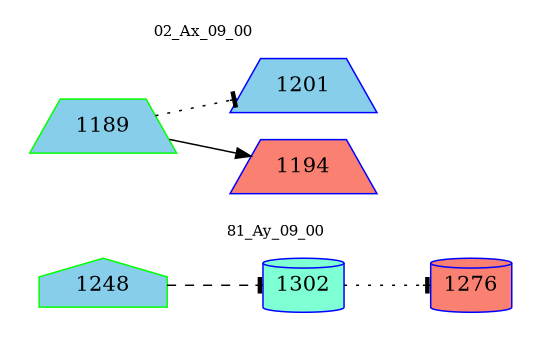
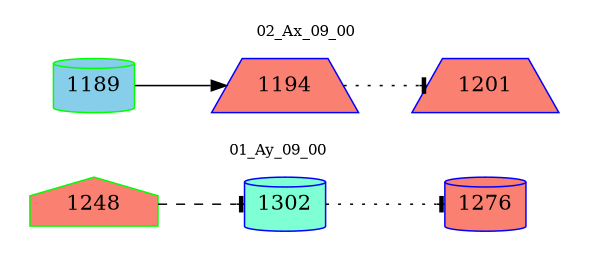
  digraph {
    rankdir=LR
    node [color=blue fillcolor=salmon shape=trapezium style=filled]
    edge [arrowhead=tee color=black style=dotted]
-   n1 [color=green fillcolor=skyblue label=1248 shape=house]
+   n1 [color=green label=1248 shape=house]
    n2 [fillcolor=aquamarine label=1302 shape=cylinder]
    n3 [label=1276 shape=cylinder]
-   n4 [color=green fillcolor=skyblue label=1189]
+   n4 [color=green fillcolor=skyblue label=1189 shape=cylinder]
    n5 [label=1194]
-   n6 [fillcolor=skyblue label=1201]
+   n6 [label=1201]
    subgraph cluster_1 {
      color=white
      fontsize=10
-     label="81_Ay_09_00"
+     label="01_Ay_09_00"
      n1
      n2
      n3
    }
    subgraph cluster_2 {
      color=white
      fontsize=10
      label="02_Ax_09_00"
      n4
      n5
      n6
    }
    n1 -> n2 [style=dashed]
    n2 -> n3
    n4 -> n5 [arrowhead=normal style=solid]
-   n4 -> n6
+   n5 -> n6
  }
